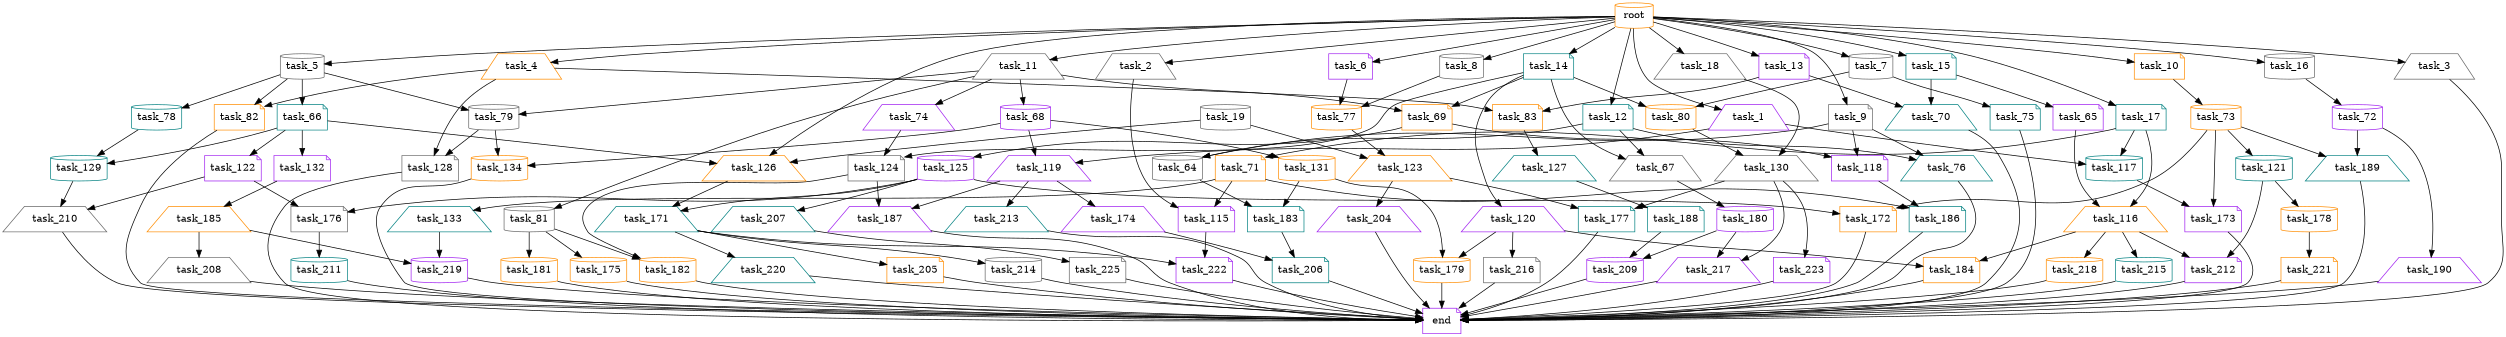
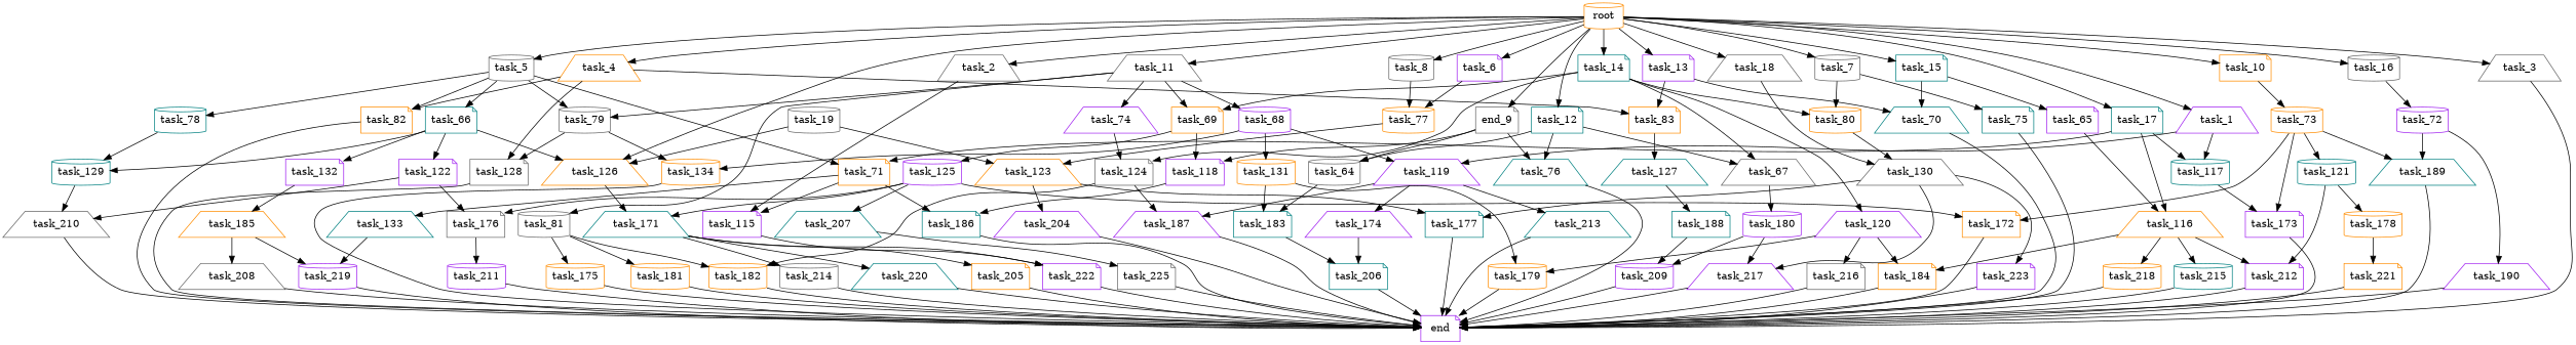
  digraph {
    node [color=purple shape=note]
    task_181 [color=darkorange shape=cylinder]
    end
    task_11 [color=gray40 shape=trapezium]
    task_69 [color=darkorange]
    task_79 [color=gray40 shape=cylinder]
    task_81 [color=gray40 shape=cylinder]
    task_74 [shape=trapezium]
    task_68 [shape=cylinder]
    task_118
    task_125 [shape=cylinder]
    task_128 [color=gray40]
    task_134 [color=darkorange shape=cylinder]
    task_175 [color=darkorange shape=cylinder]
    task_182 [color=darkorange shape=cylinder]
    task_124 [color=gray40]
    task_119 [shape=trapezium]
    task_131 [color=darkorange shape=cylinder]
    task_171 [color=teal shape=trapezium]
    task_205 [color=darkorange]
    task_214 [color=gray40 shape=cylinder]
    task_220 [color=teal shape=trapezium]
    task_222
    task_64 [color=gray40 shape=cylinder]
    task_183 [color=teal]
    task_206 [color=teal]
    task_179 [color=darkorange shape=cylinder]
    task_17 [color=teal]
    task_116 [color=darkorange shape=trapezium]
    task_117 [color=teal shape=cylinder]
    task_71 [color=darkorange]
    task_212
    task_215 [color=teal shape=cylinder]
    task_218 [color=darkorange shape=cylinder]
    task_184 [color=darkorange]
    task_173
    task_133 [color=teal shape=trapezium]
    task_115
    task_186 [color=teal]
    task_178 [color=darkorange shape=cylinder]
    task_221 [color=darkorange]
    task_180 [shape=cylinder]
    task_217 [shape=trapezium]
    task_209 [shape=cylinder]
    task_190 [shape=trapezium]
    task_219 [shape=cylinder]
    task_126 [color=darkorange shape=trapezium]
    task_172 [color=darkorange]
    task_176 [color=gray40]
    task_207 [color=teal shape=trapezium]
    task_174 [shape=trapezium]
    task_189 [color=teal shape=trapezium]
    task_73 [color=darkorange shape=cylinder]
    task_121 [color=teal shape=cylinder]
    task_223
    task_7 [color=gray40 shape=cylinder]
    task_75 [color=teal]
    task_80 [color=darkorange shape=cylinder]
    task_130 [color=gray40 shape=trapezium]
    task_67 [color=gray40 shape=trapezium]
    task_122
    task_210 [color=gray40 shape=trapezium]
-   task_211 [color=teal shape=cylinder]
+   task_211 [shape=cylinder]
    task_177 [color=teal]
    task_185 [color=darkorange shape=trapezium]
    task_208 [color=gray40 shape=trapezium]
    task_188 [color=teal]
    task_187 [shape=trapezium]
    task_213 [color=teal shape=trapezium]
    task_83 [color=darkorange]
    task_127 [color=teal shape=trapezium]
    task_132
    task_3 [color=gray40 shape=trapezium]
    task_225 [color=gray40]
    task_14 [color=teal]
    task_120 [shape=trapezium]
    task_216 [color=gray40]
-   task_9 [color=gray40]
+   task_9 [color=gray40 label=end_9]
    task_76 [color=teal shape=trapezium]
    task_16 [color=gray40 shape=cylinder]
    task_72 [shape=cylinder]
    task_15 [color=teal]
    task_70 [color=teal shape=trapezium]
    task_65
    root [color=darkorange shape=cylinder]
    task_4 [color=darkorange shape=trapezium]
    task_13
    task_5 [color=gray40 shape=cylinder]
    task_6
    task_10 [color=darkorange]
    task_2 [color=gray40 shape=trapezium]
    task_12 [color=teal]
    task_8 [color=gray40 shape=cylinder]
    task_18 [color=gray40 shape=trapezium]
    task_1 [shape=trapezium]
    task_82 [color=darkorange]
    task_19 [color=gray40 shape=cylinder]
    task_123 [color=darkorange shape=trapezium]
    task_78 [color=teal shape=cylinder]
    task_66 [color=teal]
    task_77 [color=darkorange shape=cylinder]
    task_129 [color=teal shape=cylinder]
    task_204 [shape=trapezium]
    task_181 -> end
    task_11 -> task_69
    task_11 -> task_79
    task_11 -> task_81
    task_11 -> task_74
    task_11 -> task_68
    task_69 -> task_118
    task_69 -> task_125
    task_79 -> task_128
    task_79 -> task_134
    task_81 -> task_181
    task_81 -> task_175
    task_81 -> task_182
    task_74 -> task_124
    task_68 -> task_134
    task_68 -> task_119
    task_68 -> task_131
    task_118 -> task_186
    task_125 -> task_171
    task_125 -> task_172
    task_125 -> task_176
    task_125 -> task_207
    task_128 -> end
    task_134 -> end
    task_175 -> end
    task_182 -> end
    task_124 -> task_182
    task_124 -> task_187
    task_119 -> task_174
    task_119 -> task_187
    task_119 -> task_213
    task_131 -> task_183
    task_131 -> task_179
    task_171 -> task_205
    task_171 -> task_214
    task_171 -> task_220
    task_171 -> task_222
    task_205 -> end
    task_214 -> end
    task_220 -> end
    task_222 -> end
    task_64 -> task_183
    task_183 -> task_206
    task_206 -> end
    task_179 -> end
    task_17 -> task_116
    task_17 -> task_117
    task_17 -> task_71
    task_116 -> task_212
    task_116 -> task_215
    task_116 -> task_218
    task_116 -> task_184
    task_117 -> task_173
    task_71 -> task_133
    task_71 -> task_115
    task_71 -> task_186
    task_212 -> end
    task_215 -> end
    task_218 -> end
    task_184 -> end
    task_173 -> end
    task_133 -> task_219
    task_115 -> task_222
    task_186 -> end
    task_178 -> task_221
    task_221 -> end
    task_180 -> task_217
    task_180 -> task_209
    task_217 -> end
    task_209 -> end
    task_190 -> end
    task_219 -> end
    task_126 -> task_171
    task_172 -> end
    task_176 -> task_211
    task_207 -> task_225
    task_174 -> task_206
    task_189 -> end
    task_73 -> task_173
    task_73 -> task_172
    task_73 -> task_189
    task_73 -> task_121
    task_121 -> task_212
    task_121 -> task_178
    task_223 -> end
    task_7 -> task_75
    task_7 -> task_80
    task_75 -> end
    task_80 -> task_130
    task_130 -> task_217
    task_130 -> task_223
    task_130 -> task_177
    task_67 -> task_180
    task_122 -> task_176
    task_122 -> task_210
    task_210 -> end
    task_211 -> end
    task_177 -> end
    task_185 -> task_219
    task_185 -> task_208
    task_208 -> end
    task_188 -> task_209
    task_187 -> end
    task_213 -> end
    task_83 -> task_127
    task_127 -> task_188
    task_132 -> task_185
    task_3 -> end
    task_225 -> end
    task_14 -> task_69
    task_14 -> task_124
    task_14 -> task_80
    task_14 -> task_67
    task_14 -> task_120
    task_120 -> task_179
    task_120 -> task_184
    task_120 -> task_216
    task_216 -> end
    task_9 -> task_118
    task_9 -> task_64
    task_9 -> task_76
    task_76 -> end
    task_16 -> task_72
    task_72 -> task_190
    task_72 -> task_189
    task_15 -> task_70
    task_15 -> task_65
    task_70 -> end
    task_65 -> task_116
    root -> task_11
    root -> task_17
    root -> task_126
    root -> task_7
    root -> task_3
    root -> task_14
    root -> task_9
    root -> task_16
    root -> task_15
    root -> task_4
    root -> task_13
    root -> task_5
    root -> task_6
    root -> task_10
    root -> task_2
    root -> task_12
    root -> task_8
    root -> task_18
    root -> task_1
    task_4 -> task_128
    task_4 -> task_83
    task_4 -> task_82
    task_13 -> task_83
    task_13 -> task_70
    task_5 -> task_79
+   task_5 -> task_71
    task_5 -> task_82
    task_5 -> task_78
    task_5 -> task_66
    task_6 -> task_77
    task_10 -> task_73
    task_2 -> task_115
    task_12 -> task_64
    task_12 -> task_67
    task_12 -> task_76
    task_8 -> task_77
    task_18 -> task_130
    task_1 -> task_119
    task_1 -> task_117
    task_82 -> end
    task_19 -> task_126
    task_19 -> task_123
    task_123 -> task_177
    task_123 -> task_204
    task_78 -> task_129
    task_66 -> task_126
    task_66 -> task_122
    task_66 -> task_132
    task_66 -> task_129
    task_77 -> task_123
    task_129 -> task_210
    task_204 -> end
  }
